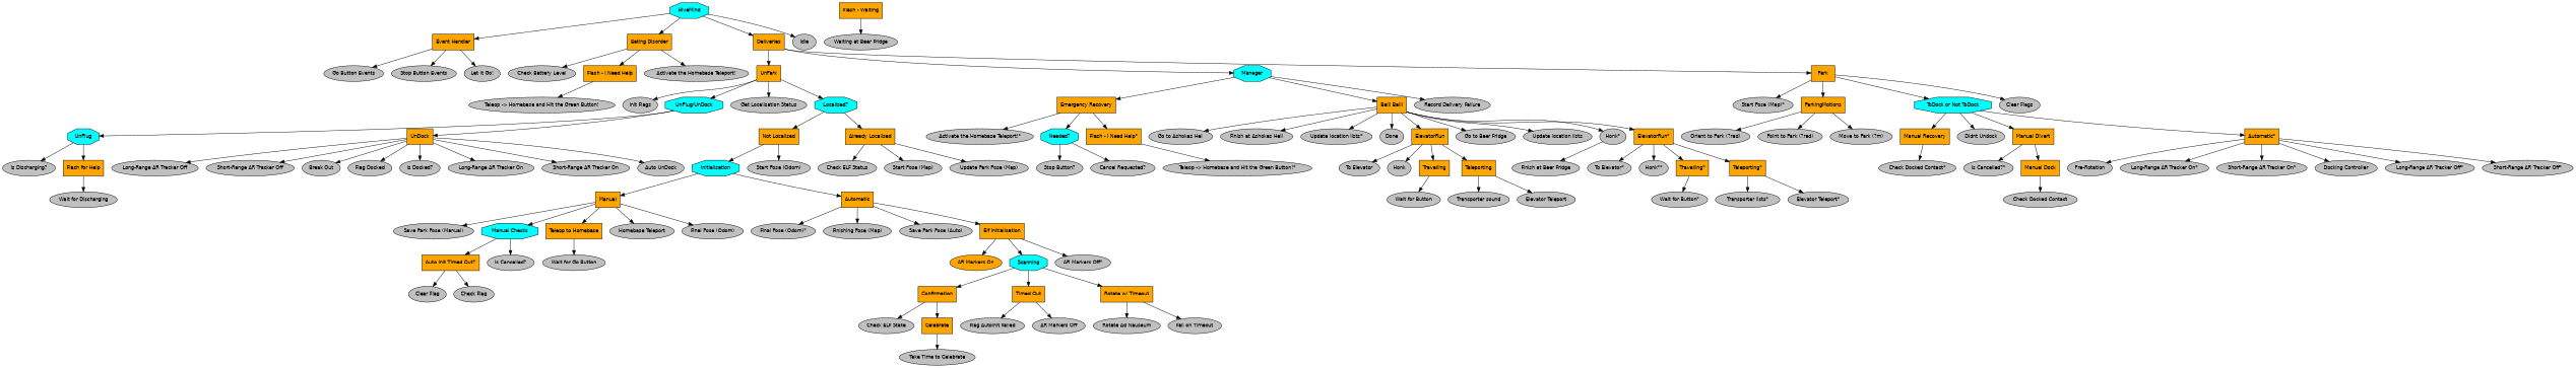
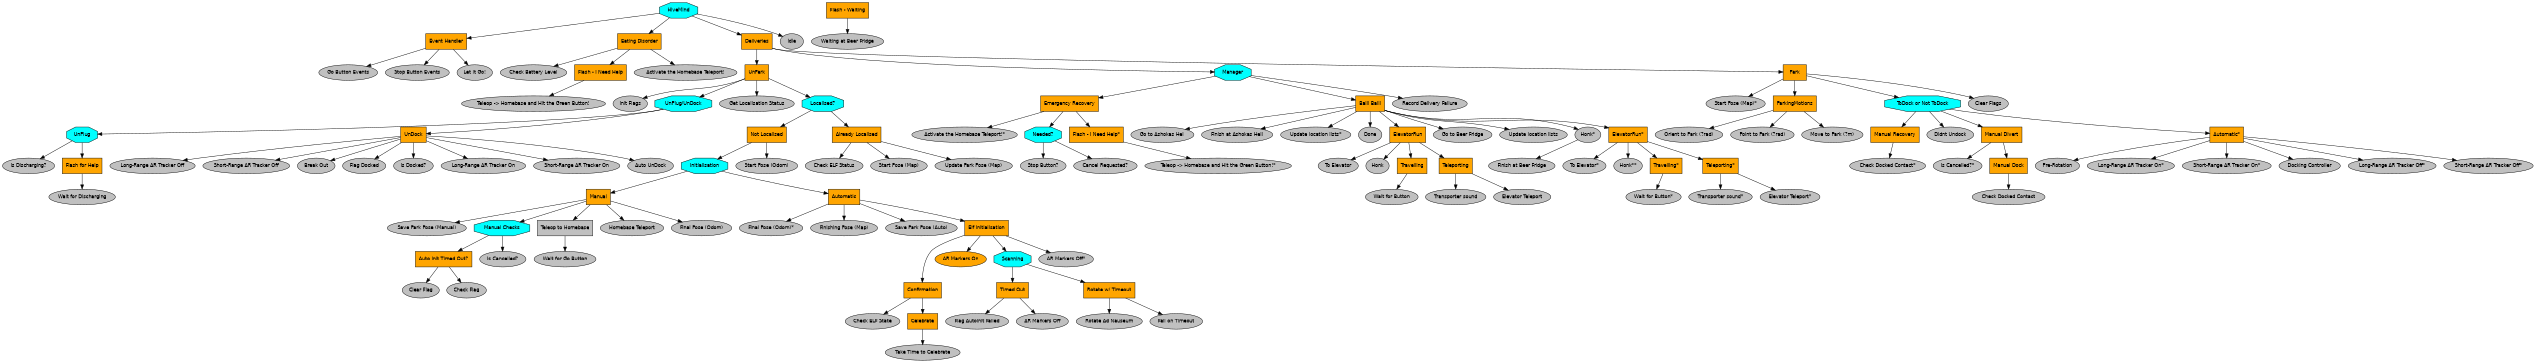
  digraph {
    fontname="DejaVu Sans"
    node [fillcolor=gray fontname="DejaVu Sans" fontsize=11 shape=ellipse style=filled]
    edge [fontname="DejaVu Sans"]
    HiveMind [fillcolor=cyan shape=octagon]
    "Event Handler" [fillcolor=orange shape=box]
    "Eating Disorder" [fillcolor=orange shape=box]
    Deliveries [fillcolor=orange shape=box]
    Idle
    "Go Button Events"
    "Stop Button Events"
    "Let it Go!"
    "Check Battery Level"
    "Flash - I Need Help" [fillcolor=orange shape=box]
    "Activate the Homebase Teleport!"
    UnPark [fillcolor=orange shape=box]
    Manager [fillcolor=cyan shape=octagon]
    Park [fillcolor=orange shape=box]
    "Teleop -> Homebase and Hit the Green Button!"
    "Init Flags"
    "UnPlug/UnDock" [fillcolor=cyan shape=octagon]
    "Get Localisation Status"
    "Localised?" [fillcolor=cyan shape=octagon]
    "Emergency Recovery" [fillcolor=orange shape=box]
    "Balli Balli" [fillcolor=orange shape=box]
    "Record Delivery Failure"
    "Start Pose (Map)*"
    ParkingMotions [fillcolor=orange shape=box]
    "ToDock or Not ToDock" [fillcolor=cyan shape=octagon]
    "Clear Flags"
    UnDock [fillcolor=orange shape=box]
    UnPlug [fillcolor=cyan shape=octagon]
    "Already Localised" [fillcolor=orange shape=box]
    "Not Localised" [fillcolor=orange shape=box]
    "Is Docked?"
    "Long-Range AR Tracker On"
    "Short-Range AR Tracker On"
    "Auto UnDock"
    "Long-Range AR Tracker Off"
    "Short-Range AR Tracker Off"
    "Break Out"
    "Flag Docked"
    "Is Discharging?"
    "Flash for Help" [fillcolor=orange shape=box]
    "Wait for Discharging"
    "Check ELF Status"
    "Start Pose (Map)"
    "Update Park Pose (Map)"
    "Start Pose (Odom)"
    Initialisation [fillcolor=cyan shape=octagon]
    Manual [fillcolor=orange shape=box]
    Automatic [fillcolor=orange shape=box]
    "Manual Checks" [fillcolor=cyan shape=octagon]
-   "Teleop to Homebase" [fillcolor=orange shape=box]
+   "Teleop to Homebase" [shape=box]
    "Homebase Teleport"
    "Final Pose (Odom)"
    "Save Park Pose (Manual)"
    "Elf Initialisation" [fillcolor=orange shape=box]
    "Final Pose (Odom)*"
    "Finishing Pose (Map)"
    "Save Park Pose (Auto)"
    "Is Cancelled?"
    "Auto Init Timed Out?" [fillcolor=orange shape=box]
    "Wait for Go Button"
    "Check Flag"
    "Clear Flag"
    "AR Markers On" [fillcolor=orange]
    Scanning [fillcolor=cyan shape=octagon]
    "AR Markers Off*"
    Confirmation [fillcolor=orange shape=box]
    "Rotate w/ Timeout" [fillcolor=orange shape=box]
    "Timed Out" [fillcolor=orange shape=box]
    "Check ELF State"
    Celebrate [fillcolor=orange shape=box]
    "Rotate Ad Nauseum"
    "Fail on Timeout"
    "Flag AutoInit Failed"
    "AR Markers Off"
    "Take Time to Celebrate"
    "Needed?" [fillcolor=cyan shape=octagon]
    "Flash - I Need Help*" [fillcolor=orange shape=box]
    "Activate the Homebase Teleport!*"
    ElevatorRun [fillcolor=orange shape=box]
    "Go to Beer Fridge"
    "Update location lists"
    "Honk*"
    "ElevatorRun*" [fillcolor=orange shape=box]
    "Go to Ashokas Hell"
    "Finish at Ashokas Hell"
    "Update location lists*"
    Done
    "Stop Button?"
    "Cancel Requested?"
    "Teleop -> Homebase and Hit the Green Button!*"
    "To Elevator"
    Honk
    Travelling [fillcolor=orange shape=box]
    Teleporting [fillcolor=orange shape=box]
    "Finish at Beer Fridge"
    "Flash - Waiting" [fillcolor=orange shape=box]
    "Waiting at Beer Fridge"
    "To Elevator*"
    "Honk**"
    "Travelling*" [fillcolor=orange shape=box]
    "Teleporting*" [fillcolor=orange shape=box]
    "Wait for Button"
    "Transporter sound"
    "Elevator Teleport"
    "Wait for Button*"
-   "Transporter sound*" [label="Transporter lists*"]
+   "Transporter sound*"
    "Elevator Teleport*"
    "Point to Park (?rad)"
    "Move to Park (?m)"
    "Orient to Park (?rad)"
    "Didnt Undock"
    "Manual Divert" [fillcolor=orange shape=box]
    "Automatic*" [fillcolor=orange shape=box]
    "Manual Recovery" [fillcolor=orange shape=box]
    "Is Cancelled?*"
    "Manual Dock" [fillcolor=orange shape=box]
    "Pre-Rotation"
    "Long-Range AR Tracker On*"
    "Short-Range AR Tracker On*"
    "Docking Controller"
    "Long-Range AR Tracker Off*"
    "Short-Range AR Tracker Off*"
    "Check Docked Contact*"
    "Check Docked Contact"
    HiveMind -> "Event Handler"
    HiveMind -> "Eating Disorder"
    HiveMind -> Deliveries
    HiveMind -> Idle
    "Event Handler" -> "Go Button Events"
    "Event Handler" -> "Stop Button Events"
    "Event Handler" -> "Let it Go!"
    "Eating Disorder" -> "Check Battery Level"
    "Eating Disorder" -> "Flash - I Need Help"
    "Eating Disorder" -> "Activate the Homebase Teleport!"
    Deliveries -> UnPark
    Deliveries -> Manager
    Deliveries -> Park
    "Flash - I Need Help" -> "Teleop -> Homebase and Hit the Green Button!"
    UnPark -> "Init Flags"
    UnPark -> "UnPlug/UnDock"
    UnPark -> "Get Localisation Status"
    UnPark -> "Localised?"
    Manager -> "Emergency Recovery"
    Manager -> "Balli Balli"
    Manager -> "Record Delivery Failure"
    Park -> "Start Pose (Map)*"
    Park -> ParkingMotions
    Park -> "ToDock or Not ToDock"
    Park -> "Clear Flags"
    "UnPlug/UnDock" -> UnDock
    "UnPlug/UnDock" -> UnPlug
    "Localised?" -> "Already Localised"
    "Localised?" -> "Not Localised"
    "Emergency Recovery" -> "Needed?"
    "Emergency Recovery" -> "Flash - I Need Help*"
    "Emergency Recovery" -> "Activate the Homebase Teleport!*"
    "Balli Balli" -> ElevatorRun
    "Balli Balli" -> "Go to Beer Fridge"
    "Balli Balli" -> "Update location lists"
    "Balli Balli" -> "Honk*"
    "Balli Balli" -> "ElevatorRun*"
    "Balli Balli" -> "Go to Ashokas Hell"
    "Balli Balli" -> "Finish at Ashokas Hell"
    "Balli Balli" -> "Update location lists*"
    "Balli Balli" -> Done
    ParkingMotions -> "Point to Park (?rad)"
    ParkingMotions -> "Move to Park (?m)"
    ParkingMotions -> "Orient to Park (?rad)"
    "ToDock or Not ToDock" -> "Didnt Undock"
    "ToDock or Not ToDock" -> "Manual Divert"
    "ToDock or Not ToDock" -> "Automatic*"
    "ToDock or Not ToDock" -> "Manual Recovery"
    UnDock -> "Is Docked?"
    UnDock -> "Long-Range AR Tracker On"
    UnDock -> "Short-Range AR Tracker On"
    UnDock -> "Auto UnDock"
    UnDock -> "Long-Range AR Tracker Off"
    UnDock -> "Short-Range AR Tracker Off"
    UnDock -> "Break Out"
    UnDock -> "Flag Docked"
    UnPlug -> "Is Discharging?"
    UnPlug -> "Flash for Help"
    "Already Localised" -> "Check ELF Status"
    "Already Localised" -> "Start Pose (Map)"
    "Already Localised" -> "Update Park Pose (Map)"
    "Not Localised" -> "Start Pose (Odom)"
    "Not Localised" -> Initialisation
    "Flash for Help" -> "Wait for Discharging"
    Initialisation -> Manual
    Initialisation -> Automatic
    Manual -> "Manual Checks"
    Manual -> "Teleop to Homebase"
    Manual -> "Homebase Teleport"
    Manual -> "Final Pose (Odom)"
    Manual -> "Save Park Pose (Manual)"
    Automatic -> "Elf Initialisation"
    Automatic -> "Final Pose (Odom)*"
    Automatic -> "Finishing Pose (Map)"
    Automatic -> "Save Park Pose (Auto)"
    "Manual Checks" -> "Is Cancelled?"
    "Manual Checks" -> "Auto Init Timed Out?"
    "Teleop to Homebase" -> "Wait for Go Button"
    "Elf Initialisation" -> "AR Markers On"
    "Elf Initialisation" -> Scanning
    "Elf Initialisation" -> "AR Markers Off*"
    "Auto Init Timed Out?" -> "Check Flag"
    "Auto Init Timed Out?" -> "Clear Flag"
-   Scanning -> Confirmation
+   "Elf Initialisation" -> Confirmation
    Scanning -> "Rotate w/ Timeout"
    Scanning -> "Timed Out"
    Confirmation -> "Check ELF State"
    Confirmation -> Celebrate
    "Rotate w/ Timeout" -> "Rotate Ad Nauseum"
    "Rotate w/ Timeout" -> "Fail on Timeout"
    "Timed Out" -> "Flag AutoInit Failed"
    "Timed Out" -> "AR Markers Off"
    Celebrate -> "Take Time to Celebrate"
    "Needed?" -> "Stop Button?"
    "Needed?" -> "Cancel Requested?"
    "Flash - I Need Help*" -> "Teleop -> Homebase and Hit the Green Button!*"
    ElevatorRun -> "To Elevator"
    ElevatorRun -> Honk
    ElevatorRun -> Travelling
    ElevatorRun -> Teleporting
    "Honk*" -> "Finish at Beer Fridge"
    "ElevatorRun*" -> "To Elevator*"
    "ElevatorRun*" -> "Honk**"
    "ElevatorRun*" -> "Travelling*"
    "ElevatorRun*" -> "Teleporting*"
    Travelling -> "Wait for Button"
    Teleporting -> "Transporter sound"
    Teleporting -> "Elevator Teleport"
    "Flash - Waiting" -> "Waiting at Beer Fridge"
    "Travelling*" -> "Wait for Button*"
    "Teleporting*" -> "Transporter sound*"
    "Teleporting*" -> "Elevator Teleport*"
    "Manual Divert" -> "Is Cancelled?*"
    "Manual Divert" -> "Manual Dock"
    "Automatic*" -> "Pre-Rotation"
    "Automatic*" -> "Long-Range AR Tracker On*"
    "Automatic*" -> "Short-Range AR Tracker On*"
    "Automatic*" -> "Docking Controller"
    "Automatic*" -> "Long-Range AR Tracker Off*"
    "Automatic*" -> "Short-Range AR Tracker Off*"
    "Manual Recovery" -> "Check Docked Contact*"
    "Manual Dock" -> "Check Docked Contact"
  }
